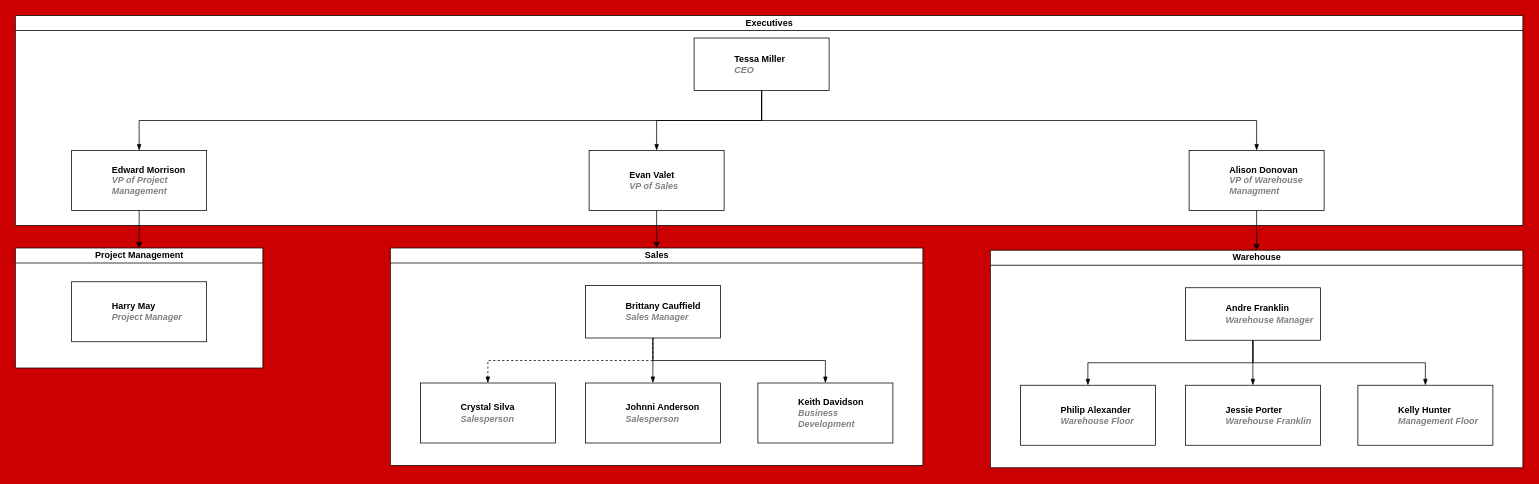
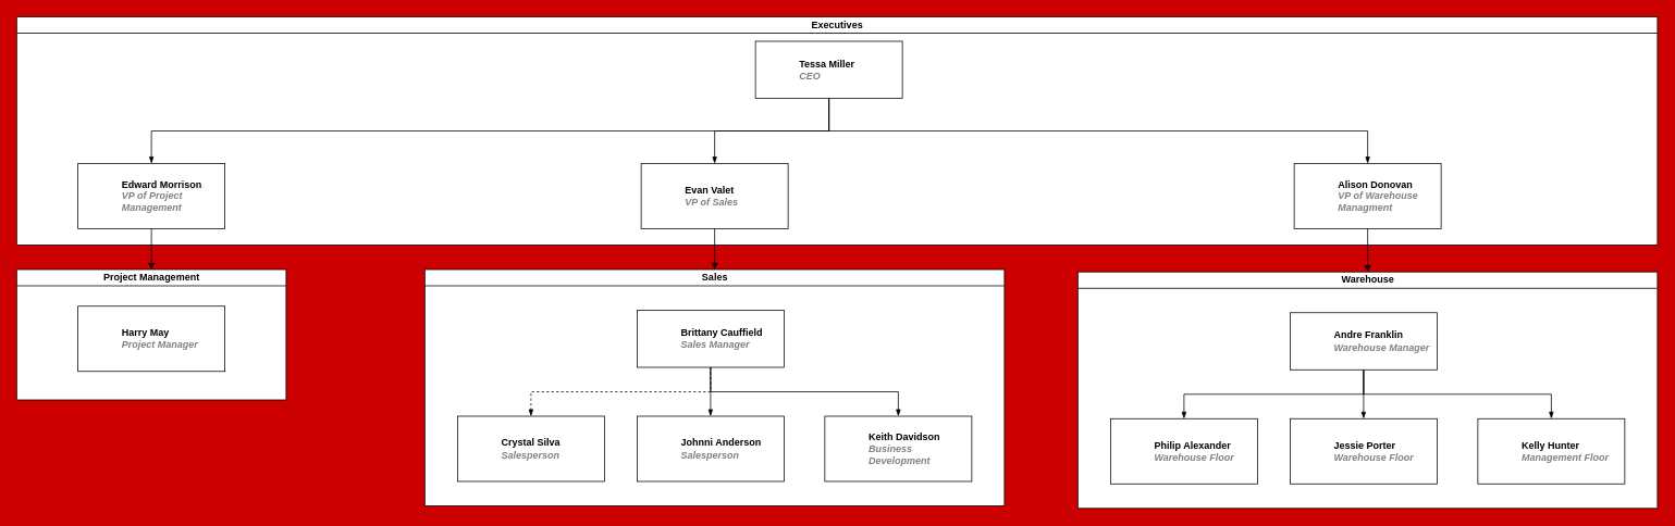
  <mxCell id="0" />
  <mxCell id="1" parent="0" />
  <mxCell id="2" value="Executives" style="swimlane;html=1;startSize=20;horizontal=1;containerType=tree;glass=0;fillColor=#FFFFFF;swimlaneFillColor=#ffffff;" parent="1" vertex="1"><mxGeometry x="20" y="20" width="2010" height="280" as="geometry" /></mxCell>
  <mxCell id="3" value="Tessa Miller&lt;br&gt;&lt;i style=&quot;color: gray&quot;&gt;CEO&lt;/i&gt;" style="label;image=https://cdn3.iconfinder.com/data/icons/user-avatars-1/512/users-3-128.png;whiteSpace=wrap;html=1;rounded=0;glass=0;treeMoving=1;treeFolding=1;" parent="2" vertex="1"><mxGeometry x="905" y="30" width="180" height="70" as="geometry" /></mxCell>
  <mxCell id="4" value="" style="endArrow=blockThin;endFill=1;fontSize=11;edgeStyle=elbowEdgeStyle;elbow=vertical;rounded=0;" parent="2" source="3" target="5" edge="1"><mxGeometry relative="1" as="geometry" /></mxCell>
  <mxCell id="5" value="Edward Morrison&lt;br&gt;&lt;i style=&quot;color: gray&quot;&gt;VP of Project Management&lt;/i&gt;" style="label;image=https://cdn3.iconfinder.com/data/icons/user-avatars-1/512/users-10-3-128.png;whiteSpace=wrap;html=1;rounded=0;glass=0;treeFolding=1;treeMoving=1;" parent="2" vertex="1"><mxGeometry x="75" y="180" width="180" height="80" as="geometry" /></mxCell>
  <mxCell id="6" value="" style="endArrow=blockThin;endFill=1;fontSize=11;edgeStyle=elbowEdgeStyle;elbow=vertical;rounded=0;" parent="2" source="3" target="7" edge="1"><mxGeometry relative="1" as="geometry" /></mxCell>
  <mxCell id="7" value="Evan Valet&lt;br&gt;&lt;i style=&quot;color: gray&quot;&gt;VP of Sales&lt;/i&gt;" style="label;image=https://cdn3.iconfinder.com/data/icons/user-avatars-1/512/users-9-2-128.png;whiteSpace=wrap;html=1;rounded=0;glass=0;treeFolding=1;treeMoving=1;" parent="2" vertex="1"><mxGeometry x="765" y="180" width="180" height="80" as="geometry" /></mxCell>
  <mxCell id="8" value="" style="endArrow=blockThin;endFill=1;fontSize=11;edgeStyle=elbowEdgeStyle;elbow=vertical;rounded=0;" parent="2" source="3" target="9" edge="1"><mxGeometry relative="1" as="geometry" /></mxCell>
  <mxCell id="9" value="Alison Donovan&lt;br&gt;&lt;i style=&quot;color: gray&quot;&gt;VP of Warehouse Managment&lt;/i&gt;" style="label;image=https://cdn3.iconfinder.com/data/icons/user-avatars-1/512/users-2-128.png;whiteSpace=wrap;html=1;rounded=0;glass=0;" parent="2" vertex="1"><mxGeometry x="1565" y="180" width="180" height="80" as="geometry" /></mxCell>
  <mxCell id="10" value="Sales" style="swimlane;html=1;startSize=20;horizontal=1;containerType=tree;glass=0;swimlaneFillColor=#ffffff;" parent="1" vertex="1"><mxGeometry x="520" y="330" width="710" height="290" as="geometry" /></mxCell>
  <mxCell id="11" value="Brittany Cauffield&lt;br&gt;&lt;i style=&quot;color: gray&quot;&gt;Sales Manager&lt;/i&gt;" style="label;image=https://cdn3.iconfinder.com/data/icons/user-avatars-1/512/users-3-128.png;whiteSpace=wrap;html=1;rounded=0;glass=0;treeMoving=1;treeFolding=1;" parent="10" vertex="1"><mxGeometry x="260" y="50" width="180" height="70" as="geometry" /></mxCell>
  <mxCell id="12" value="" style="endArrow=blockThin;endFill=1;fontSize=11;edgeStyle=elbowEdgeStyle;elbow=vertical;rounded=0;dashed=1;" parent="10" source="11" target="13" edge="1"><mxGeometry relative="1" as="geometry" /></mxCell>
  <mxCell id="13" value="Crystal Silva&lt;br&gt;&lt;i style=&quot;color: gray&quot;&gt;Salesperson&lt;/i&gt;" style="label;image=https://cdn3.iconfinder.com/data/icons/user-avatars-1/512/users-10-3-128.png;whiteSpace=wrap;html=1;rounded=0;glass=0;treeFolding=1;treeMoving=1;" parent="10" vertex="1"><mxGeometry x="40" y="180" width="180" height="80" as="geometry" /></mxCell>
  <mxCell id="14" value="" style="endArrow=blockThin;endFill=1;fontSize=11;edgeStyle=elbowEdgeStyle;elbow=vertical;rounded=0;" parent="10" source="11" target="15" edge="1"><mxGeometry relative="1" as="geometry" /></mxCell>
  <mxCell id="15" value="Johnni Anderson&lt;br&gt;&lt;i style=&quot;color: gray&quot;&gt;Salesperson&lt;/i&gt;" style="label;image=https://cdn3.iconfinder.com/data/icons/user-avatars-1/512/users-9-2-128.png;whiteSpace=wrap;html=1;rounded=0;glass=0;treeFolding=1;treeMoving=1;" parent="10" vertex="1"><mxGeometry x="260" y="180" width="180" height="80" as="geometry" /></mxCell>
  <mxCell id="16" value="" style="endArrow=blockThin;endFill=1;fontSize=11;edgeStyle=elbowEdgeStyle;elbow=vertical;rounded=0;" parent="10" source="11" target="17" edge="1"><mxGeometry relative="1" as="geometry" /></mxCell>
  <mxCell id="17" value="Keith Davidson&lt;br&gt;&lt;i style=&quot;color: gray&quot;&gt;Business Development&lt;/i&gt;" style="label;image=https://cdn3.iconfinder.com/data/icons/user-avatars-1/512/users-2-128.png;whiteSpace=wrap;html=1;rounded=0;glass=0;" parent="10" vertex="1"><mxGeometry x="490" y="180" width="180" height="80" as="geometry" /></mxCell>
  <mxCell id="18" style="edgeStyle=orthogonalEdgeStyle;rounded=0;orthogonalLoop=1;jettySize=auto;html=1;exitX=0.5;exitY=1;exitDx=0;exitDy=0;entryX=0.5;entryY=0;entryDx=0;entryDy=0;" parent="1" source="7" target="10" edge="1"><mxGeometry relative="1" as="geometry" /></mxCell>
  <mxCell id="19" value="Warehouse" style="swimlane;html=1;startSize=20;horizontal=1;containerType=tree;glass=0;swimlaneFillColor=#ffffff;" parent="1" vertex="1"><mxGeometry x="1320" y="333" width="710" height="290" as="geometry" /></mxCell>
  <mxCell id="20" value="Andre Franklin&lt;br&gt;&lt;i style=&quot;color: gray&quot;&gt;Warehouse Manager&lt;/i&gt;" style="label;image=https://cdn3.iconfinder.com/data/icons/user-avatars-1/512/users-3-128.png;whiteSpace=wrap;html=1;rounded=0;glass=0;treeMoving=1;treeFolding=1;" parent="19" vertex="1"><mxGeometry x="260" y="50" width="180" height="70" as="geometry" /></mxCell>
  <mxCell id="21" value="" style="endArrow=blockThin;endFill=1;fontSize=11;edgeStyle=elbowEdgeStyle;elbow=vertical;rounded=0;" parent="19" source="20" target="26" edge="1"><mxGeometry relative="1" as="geometry" /></mxCell>
  <mxCell id="22" value="" style="endArrow=blockThin;endFill=1;fontSize=11;edgeStyle=elbowEdgeStyle;elbow=vertical;rounded=0;" parent="19" source="20" target="23" edge="1"><mxGeometry relative="1" as="geometry" /></mxCell>
- <mxCell id="23" value="Jessie Porter&lt;br&gt;&lt;i style=&quot;color: gray&quot;&gt;Warehouse Franklin&lt;/i&gt;" style="label;image=https://cdn3.iconfinder.com/data/icons/user-avatars-1/512/users-9-2-128.png;whiteSpace=wrap;html=1;rounded=0;glass=0;treeFolding=1;treeMoving=1;" parent="19" vertex="1"><mxGeometry x="260" y="180" width="180" height="80" as="geometry" /></mxCell>
+ <mxCell id="23" value="Jessie Porter&lt;br&gt;&lt;i style=&quot;color: gray&quot;&gt;Warehouse Floor&lt;/i&gt;" style="label;image=https://cdn3.iconfinder.com/data/icons/user-avatars-1/512/users-9-2-128.png;whiteSpace=wrap;html=1;rounded=0;glass=0;treeFolding=1;treeMoving=1;" parent="19" vertex="1"><mxGeometry x="260" y="180" width="180" height="80" as="geometry" /></mxCell>
  <mxCell id="24" value="" style="endArrow=blockThin;endFill=1;fontSize=11;edgeStyle=elbowEdgeStyle;elbow=vertical;rounded=0;" parent="19" source="20" target="25" edge="1"><mxGeometry relative="1" as="geometry" /></mxCell>
  <mxCell id="25" value="Kelly Hunter&lt;br&gt;&lt;i style=&quot;color: gray&quot;&gt;Management Floor&lt;/i&gt;" style="label;image=https://cdn3.iconfinder.com/data/icons/user-avatars-1/512/users-2-128.png;whiteSpace=wrap;html=1;rounded=0;glass=0;" parent="19" vertex="1"><mxGeometry x="490" y="180" width="180" height="80" as="geometry" /></mxCell>
  <mxCell id="26" value="Philip Alexander&lt;br&gt;&lt;i style=&quot;color: gray&quot;&gt;Warehouse Floor&lt;/i&gt;" style="label;image=https://cdn3.iconfinder.com/data/icons/user-avatars-1/512/users-10-3-128.png;whiteSpace=wrap;html=1;rounded=0;glass=0;treeFolding=1;treeMoving=1;" vertex="1" parent="19"><mxGeometry x="40" y="180" width="180" height="80" as="geometry" /></mxCell>
  <mxCell id="27" style="edgeStyle=orthogonalEdgeStyle;rounded=0;orthogonalLoop=1;jettySize=auto;html=1;exitX=0.5;exitY=1;exitDx=0;exitDy=0;entryX=0.5;entryY=0;entryDx=0;entryDy=0;" parent="1" source="9" target="19" edge="1"><mxGeometry relative="1" as="geometry" /></mxCell>
  <mxCell id="28" value="Project Management" style="swimlane;html=1;startSize=20;horizontal=1;containerType=tree;glass=0;swimlaneFillColor=#ffffff;" parent="1" vertex="1"><mxGeometry x="20" y="330" width="330" height="160" as="geometry" /></mxCell>
  <mxCell id="29" value="Harry May&lt;br&gt;&lt;i style=&quot;color: gray&quot;&gt;Project Manager&lt;/i&gt;" style="label;image=https://cdn3.iconfinder.com/data/icons/user-avatars-1/512/users-10-3-128.png;whiteSpace=wrap;html=1;rounded=0;glass=0;treeFolding=1;treeMoving=1;" parent="28" vertex="1"><mxGeometry x="75" y="45" width="180" height="80" as="geometry" /></mxCell>
  <mxCell id="30" style="edgeStyle=orthogonalEdgeStyle;rounded=0;orthogonalLoop=1;jettySize=auto;html=1;exitX=0.5;exitY=1;exitDx=0;exitDy=0;entryX=0.5;entryY=0;entryDx=0;entryDy=0;" parent="1" source="5" target="28" edge="1"><mxGeometry relative="1" as="geometry" /></mxCell>
